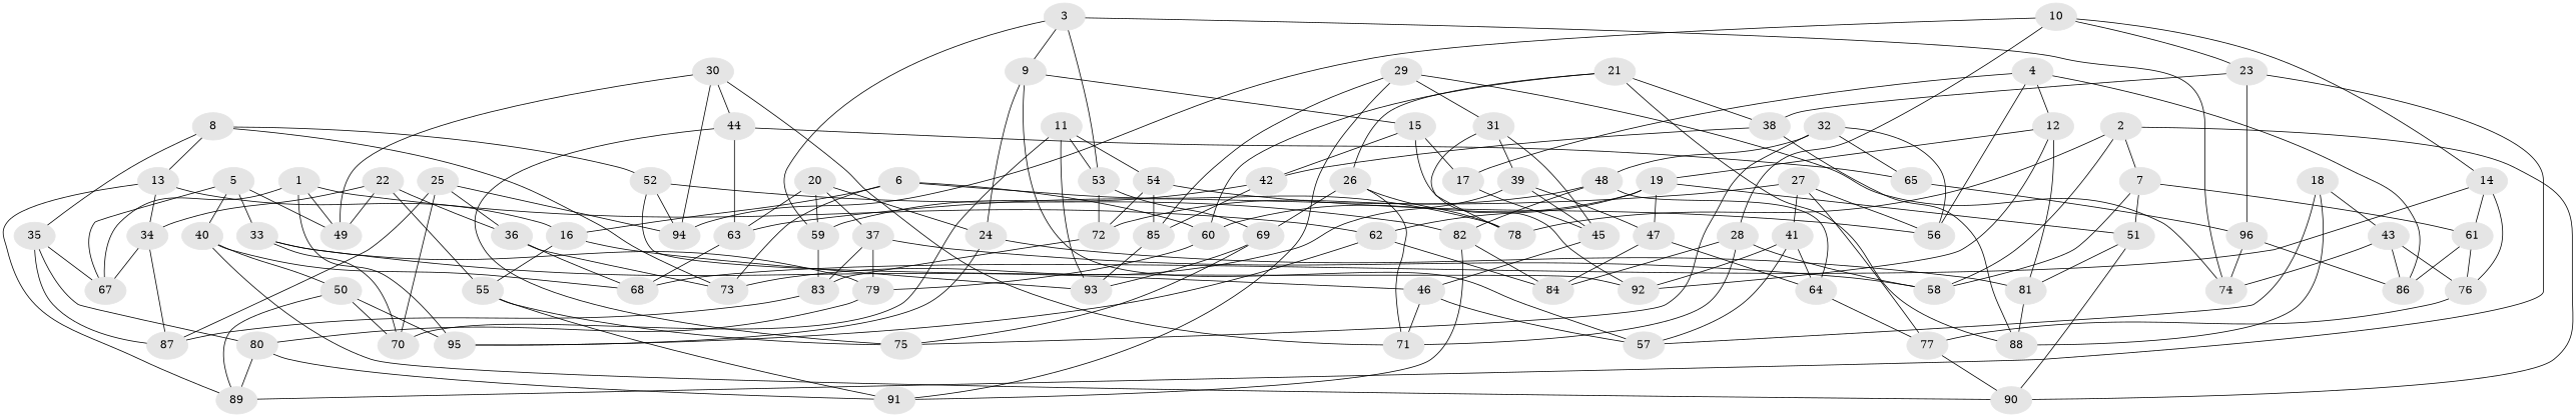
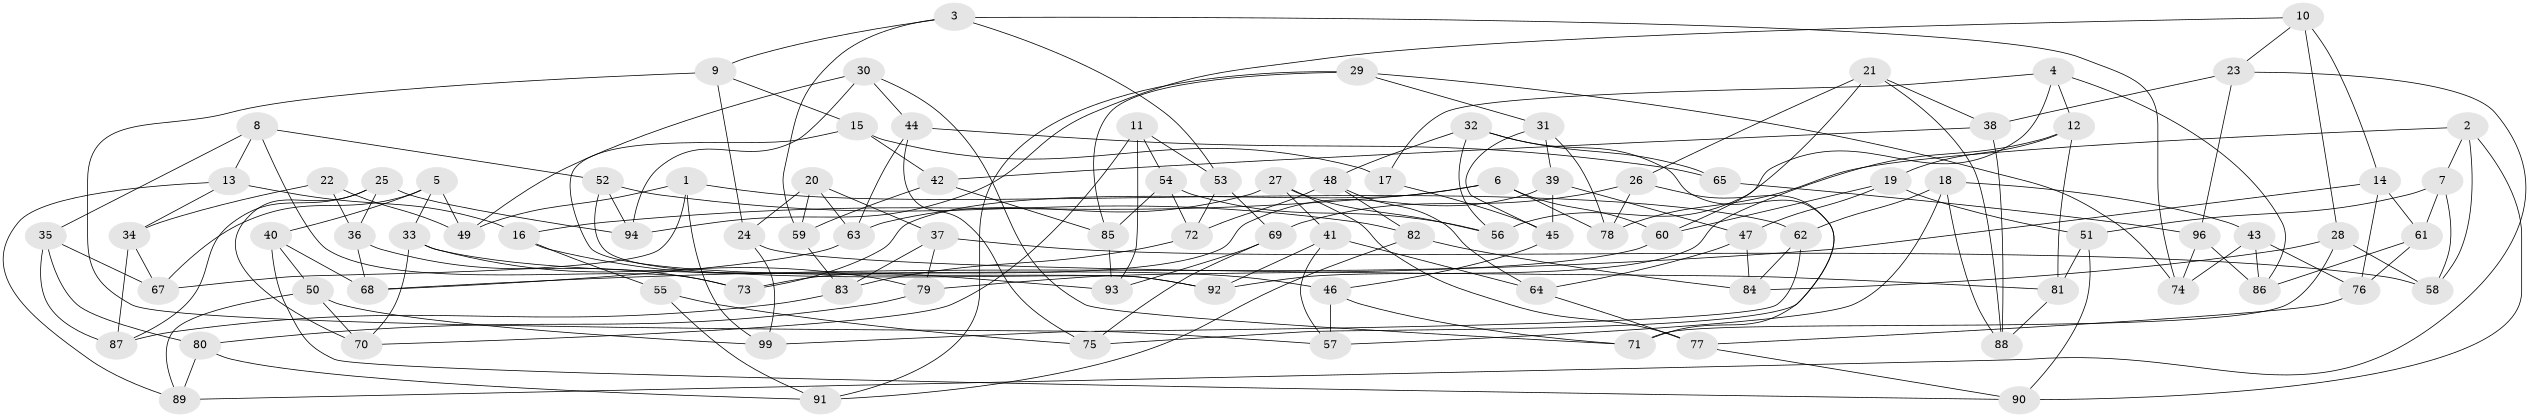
  graph {
    node [color=gray90 style=filled]
    1
    49
    62
    67
-   95
+   95 [label=99]
    84
    2
    7
    58
    78
    90
    51
    61
    3
    9
    53
    59
    74
    15
    24
    57
    69
    72
    83
    4
    12
    17
    56
    86
    19
    81
    92
    45
    5
    33
    40
    70
    46
    79
    68
    50
    6
    16
    60
    73
    93
    55
    76
    8
    13
    35
    52
    34
    89
    87
    80
    94
    82
    42
    10
    14
    23
    28
    38
    n65 [label=96]
    71
    11
    54
    85
    47
    88
    77
    91
    75
    65
    18
    43
    64
    20
    37
    63
    21
    26
    22
    36
    25
    27
    41
    29
    31
    39
    30
    44
    32
    48
    1 -- 49
    1 -- 62
    1 -- 67
    1 -- 95
    62 -- 95
    62 -- 84
    2 -- 7
    2 -- 58
    2 -- 78
    2 -- 90
    7 -- 58
    7 -- 51
    7 -- 61
    51 -- 90
    51 -- 81
    61 -- 86
    61 -- 76
    3 -- 9
    3 -- 53
    3 -- 59
    3 -- 74
    9 -- 15
    9 -- 24
    9 -- 57
    53 -- 69
    53 -- 72
    59 -- 83
    15 -- 17
    15 -- 92
    15 -- 42
    24 -- 95
    24 -- 81
    69 -- 93
    69 -- 75
    72 -- 83
    83 -- 87
    4 -- 12
    4 -- 17
    4 -- 56
    4 -- 86
    12 -- 19
    12 -- 81
    12 -- 92
    17 -- 45
    19 -- 51
    19 -- 60
    19 -- 47
    81 -- 88
    45 -- 46
    5 -- 49
    5 -- 67
    5 -- 33
    5 -- 40
    33 -- 70
    33 -- 46
    33 -- 79
    40 -- 90
    40 -- 68
    40 -- 50
    46 -- 57
    46 -- 71
    79 -- 80
    50 -- 95
    50 -- 70
    50 -- 89
    6 -- 78
    6 -- 16
    6 -- 60
    6 -- 73
    16 -- 93
    16 -- 55
    60 -- 79
    55 -- 91
    55 -- 75
    76 -- 77
    8 -- 73
    8 -- 13
    8 -- 35
    8 -- 52
    13 -- 16
    13 -- 34
    13 -- 89
    35 -- 67
    35 -- 87
    35 -- 80
    52 -- 92
    52 -- 94
    52 -- 82
    34 -- 67
    34 -- 87
    80 -- 89
    80 -- 91
    82 -- 84
    82 -- 91
    42 -- 59
    42 -- 85
    10 -- 94
    10 -- 14
    10 -- 23
    10 -- 28
    14 -- 61
    14 -- 68
    14 -- 76
    23 -- 89
    23 -- 38
    23 -- n65
    28 -- 84
    28 -- 58
    28 -- 71
    38 -- 42
    38 -- 88
    n65 -- 74
    n65 -- 86
    11 -- 53
    11 -- 70
    11 -- 93
    11 -- 54
    54 -- 72
    54 -- 56
    54 -- 85
    85 -- 93
    47 -- 84
    47 -- 64
    77 -- 90
    65 -- n65
-   19 -- 62
+   18 -- 62
    18 -- 57
    18 -- 88
    18 -- 43
    43 -- 74
    43 -- 86
    43 -- 76
    64 -- 77
    20 -- 59
    20 -- 24
    20 -- 37
    20 -- 63
    37 -- 58
    37 -- 83
    37 -- 79
    63 -- 68
    21 -- 60
    21 -- 38
    21 -- 88
    21 -- 26
    26 -- 78
    26 -- 69
    26 -- 71
    22 -- 49
-   22 -- 55
    22 -- 34
    22 -- 36
    36 -- 68
    36 -- 73
    25 -- 70
    25 -- 87
    25 -- 94
    25 -- 36
    27 -- 56
    27 -- 77
    27 -- 63
    27 -- 41
    41 -- 57
    41 -- 92
    41 -- 64
    29 -- 74
    29 -- 85
    29 -- 91
    29 -- 31
    31 -- 78
    31 -- 45
    31 -- 39
    39 -- 45
    39 -- 73
    39 -- 47
    30 -- 49
    30 -- 94
    30 -- 71
    30 -- 44
    44 -- 75
    44 -- 65
    44 -- 63
    32 -- 56
    32 -- 75
    32 -- 65
    32 -- 48
    48 -- 72
    48 -- 82
    48 -- 64
  }
